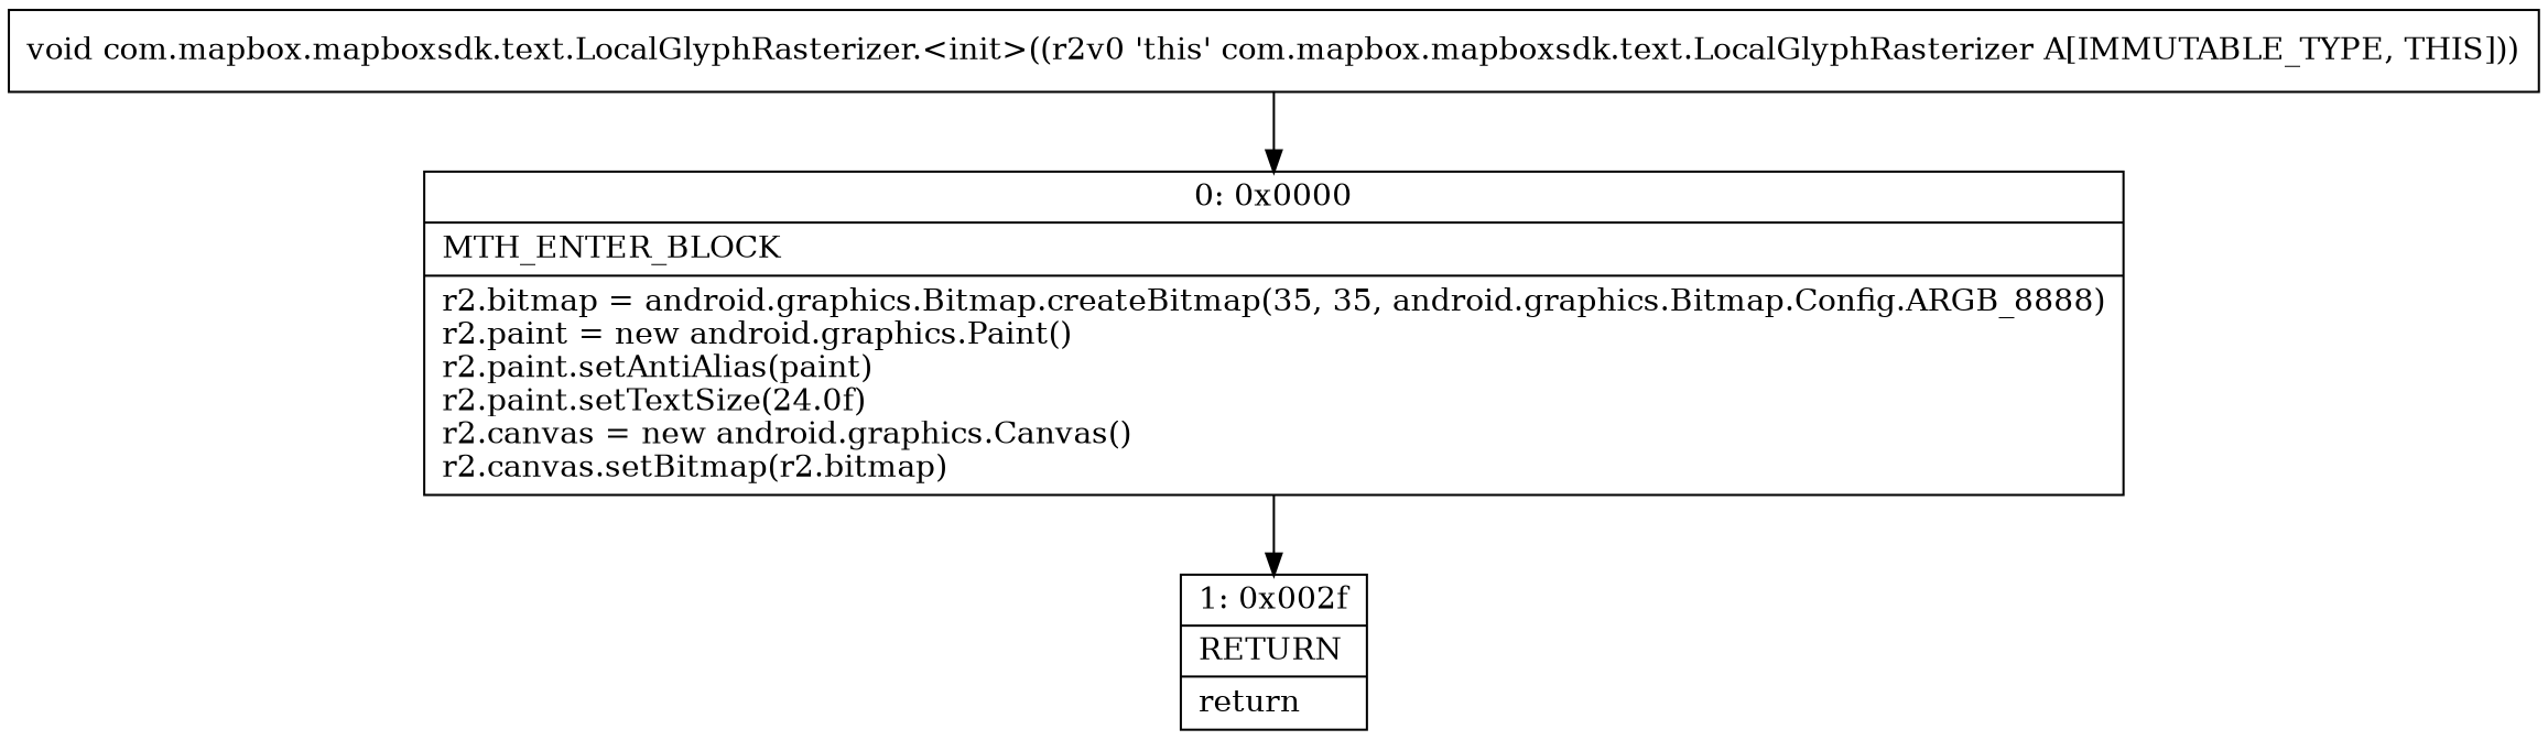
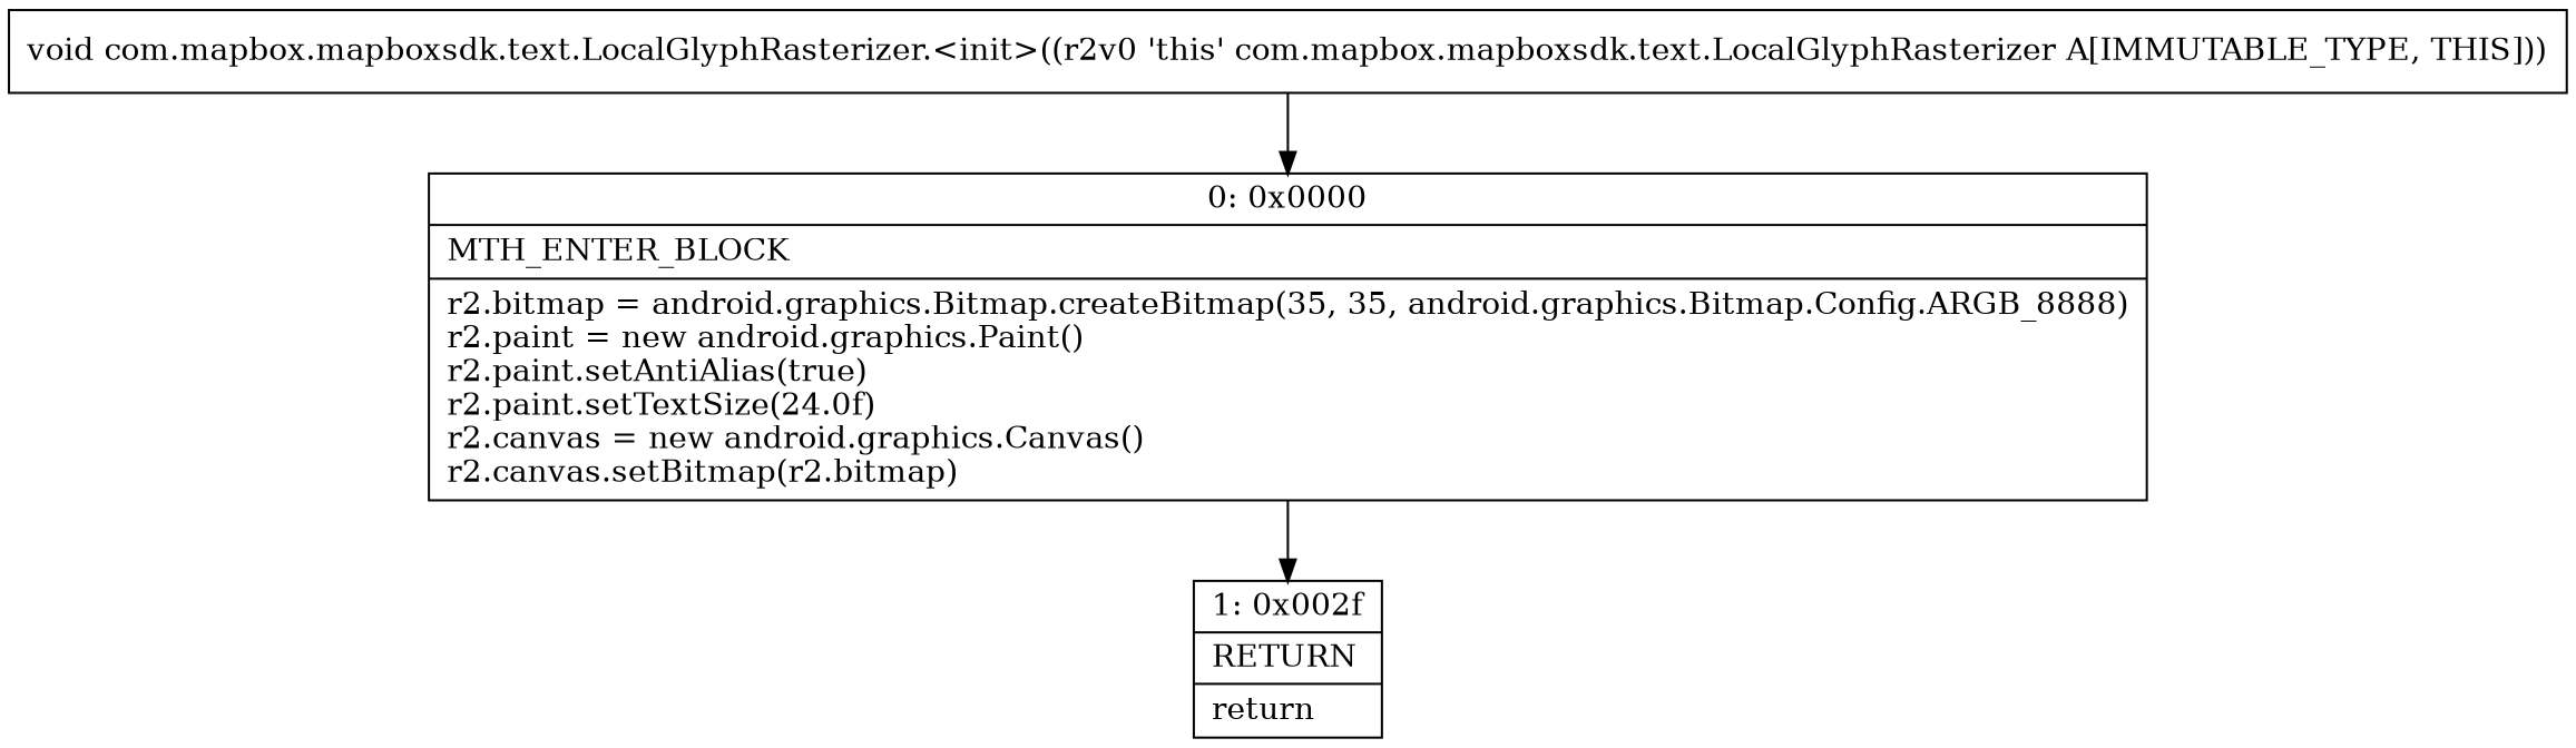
  digraph {
    node [shape=record]
-   n1 [label="{0\:\ 0x0000|MTH_ENTER_BLOCK\l|r2.bitmap = android.graphics.Bitmap.createBitmap(35, 35, android.graphics.Bitmap.Config.ARGB_8888)\lr2.paint = new android.graphics.Paint()\lr2.paint.setAntiAlias(paint)\lr2.paint.setTextSize(24.0f)\lr2.canvas = new android.graphics.Canvas()\lr2.canvas.setBitmap(r2.bitmap)\l}"]
+   n1 [label="{0\:\ 0x0000|MTH_ENTER_BLOCK\l|r2.bitmap = android.graphics.Bitmap.createBitmap(35, 35, android.graphics.Bitmap.Config.ARGB_8888)\lr2.paint = new android.graphics.Paint()\lr2.paint.setAntiAlias(true)\lr2.paint.setTextSize(24.0f)\lr2.canvas = new android.graphics.Canvas()\lr2.canvas.setBitmap(r2.bitmap)\l}"]
    n2 [label="{1\:\ 0x002f|RETURN\l|return\l}"]
    n3 [label="{void com.mapbox.mapboxsdk.text.LocalGlyphRasterizer.\<init\>((r2v0 'this' com.mapbox.mapboxsdk.text.LocalGlyphRasterizer A[IMMUTABLE_TYPE, THIS])) }"]
    n1 -> n2
    n3 -> n1
  }
